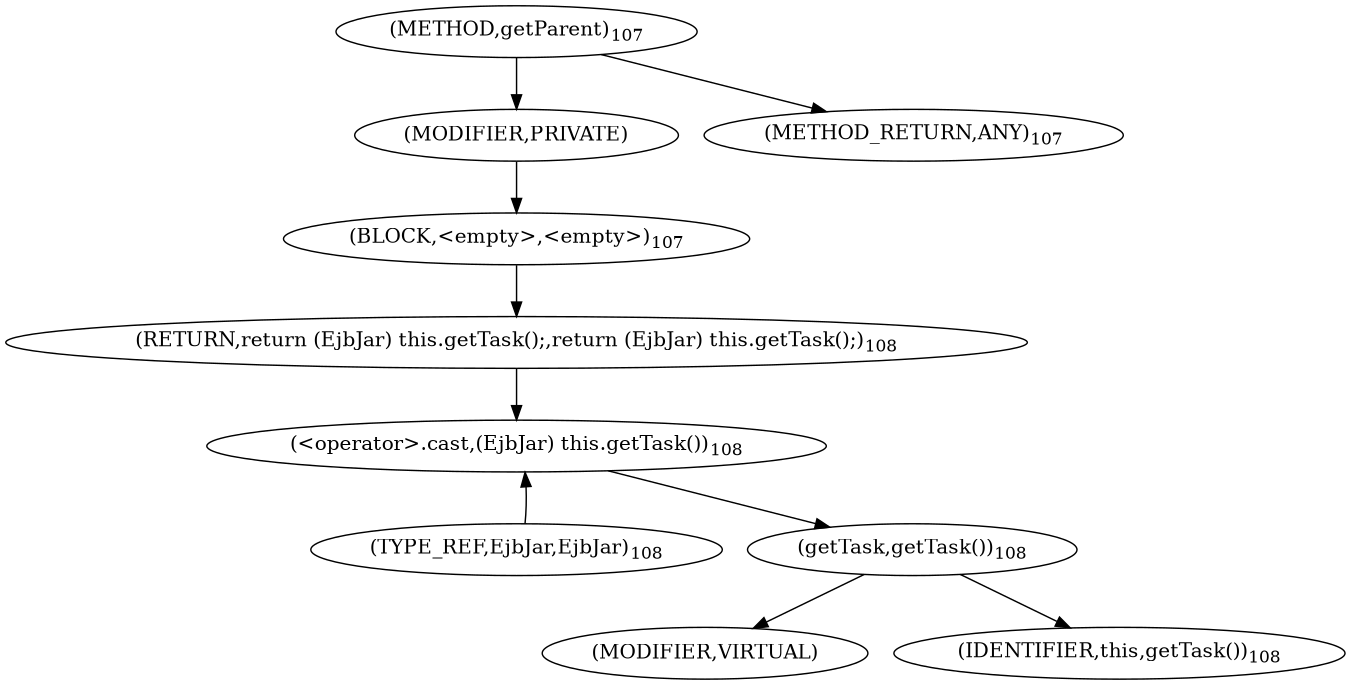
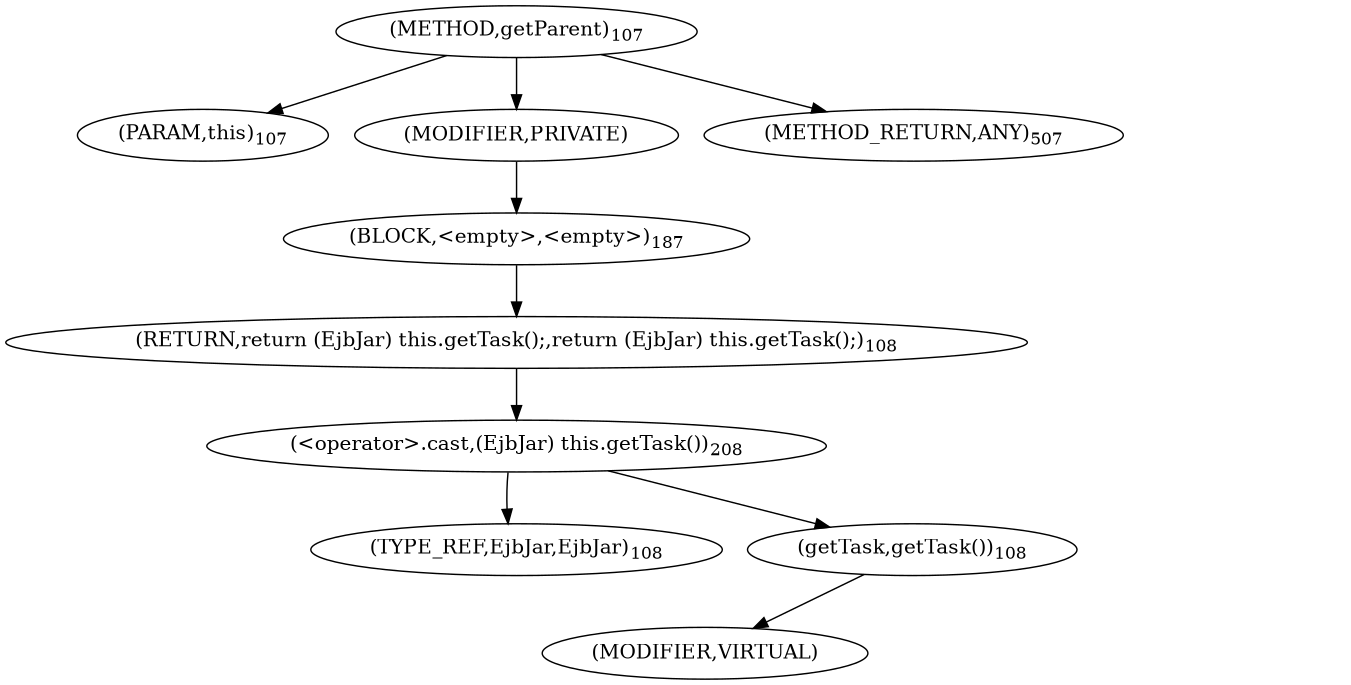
  digraph {
    n1 [label=<(METHOD,getParent)<SUB>107</SUB>>]
+   n2 [label=<(PARAM,this)<SUB>107</SUB>>]
    n3 [label=<(MODIFIER,PRIVATE)>]
-   n4 [label=<(METHOD_RETURN,ANY)<SUB>107</SUB>>]
-   n5 [label=<(BLOCK,&lt;empty&gt;,&lt;empty&gt;)<SUB>107</SUB>>]
+   n4 [label=<(METHOD_RETURN,ANY)<SUB>507</SUB>>]
+   n5 [label=<(BLOCK,&lt;empty&gt;,&lt;empty&gt;)<SUB>187</SUB>>]
    n6 [label=<(RETURN,return (EjbJar) this.getTask();,return (EjbJar) this.getTask();)<SUB>108</SUB>>]
    n7 [label=<(MODIFIER,VIRTUAL)>]
-   n8 [label=<(&lt;operator&gt;.cast,(EjbJar) this.getTask())<SUB>108</SUB>>]
+   n8 [label=<(&lt;operator&gt;.cast,(EjbJar) this.getTask())<SUB>208</SUB>>]
    n9 [label=<(TYPE_REF,EjbJar,EjbJar)<SUB>108</SUB>>]
    n10 [label=<(getTask,getTask())<SUB>108</SUB>>]
-   n11 [label=<(IDENTIFIER,this,getTask())<SUB>108</SUB>>]
+   n1 -> n2
    n1 -> n3
    n1 -> n4
    n3 -> n5
    n5 -> n6
    n6 -> n8
-   n9 -> n8
+   n8 -> n9
    n8 -> n10
    n10 -> n7
-   n10 -> n11
  }
